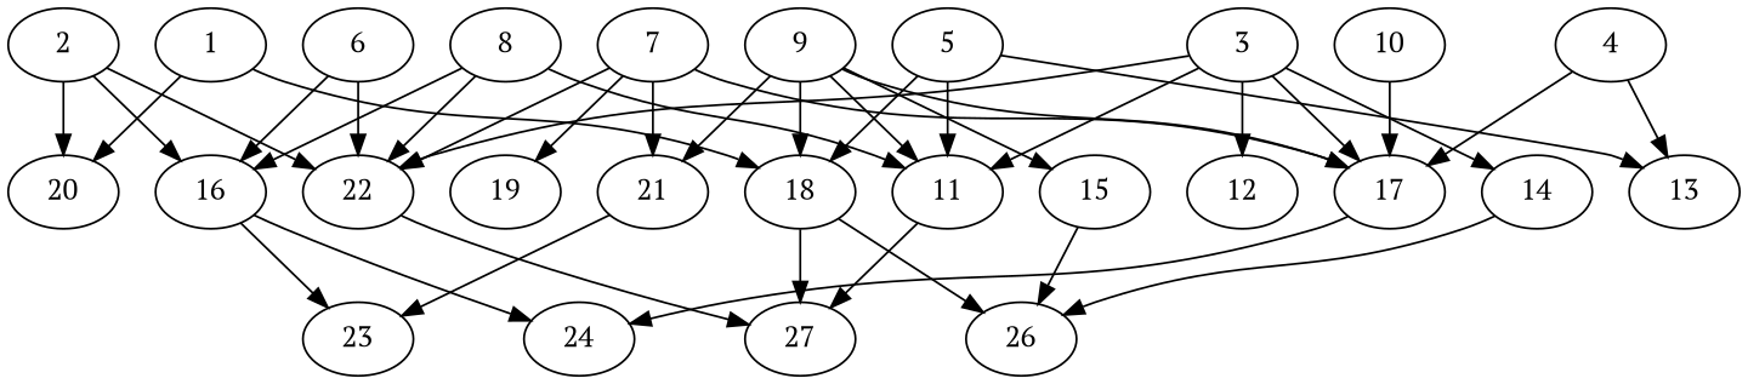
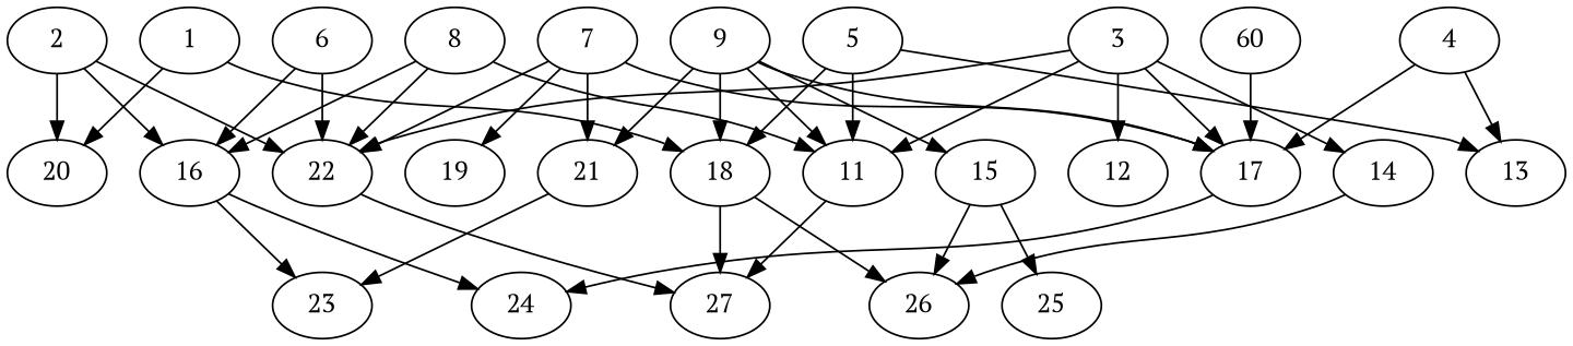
  digraph {
    fontname="PT Serif"
    node [alpha=0.01 fontname="PT Serif"]
    edge [fontname="PT Serif"]
    1 [alpha=0.16 expect_size=2236263222535416]
    18 [alpha=0.19 expect_size=1730411492092106752]
    20 [alpha=0.03 expect_size=6942244291838698]
    27 [expect_size=1282822723048212267008]
    26 [alpha=0.02 expect_size=2959869958954806]
    2 [alpha=0.03 expect_size=939591617530363379712]
    16 [alpha=0.17 expect_size=2717009065209832]
    22 [alpha=0.11 expect_size=179569613910301952]
    23 [alpha=0.05 expect_size=101927125333622032]
    24 [expect_size=3522247157932311]
    3 [expect_size=2708795066768235]
    11 [alpha=0.07 expect_size=106383809649311744000]
    12 [alpha=0.10 expect_size=307197771859147882496]
    14 [expect_size=46200784898080272]
    17 [alpha=0.09 expect_size=1327961121765602623488]
    4 [alpha=0.04 expect_size=15732235847015071744]
    13 [alpha=0.18 expect_size=22307335514852420]
    5 [alpha=0.05 expect_size=11584507286806069248]
    6 [alpha=0.15 expect_size=2097945822565511462912]
    7 [alpha=0.09 expect_size=40951959933159473152]
    19 [alpha=0.03 expect_size=1436388486529595904]
    21 [alpha=0.20 expect_size=1682334581987298]
    8 [alpha=0.10 expect_size=247025134943955968]
    9 [alpha=0.09 expect_size=1165407869710582677504]
    15 [alpha=0.12 expect_size=229861067917189185536]
-   10 [alpha=0.02 expect_size=566157148833911360]
+   25 [alpha=0.10 expect_size=1255101918158285438976]
+   10 [alpha=0.02 expect_size=566157148833911360 label=60]
    1 -> 18
    1 -> 20
    18 -> 27
    18 -> 26
    2 -> 20
    2 -> 16
    2 -> 22
    16 -> 23
    16 -> 24
    22 -> 27
    3 -> 22
    3 -> 11
    3 -> 12
    3 -> 14
    3 -> 17
    11 -> 27
    14 -> 26
    17 -> 24
    4 -> 17
    4 -> 13
    5 -> 18
    5 -> 11
    5 -> 13
    6 -> 16
    6 -> 22
    7 -> 22
    7 -> 17
    7 -> 19
    7 -> 21
    21 -> 23
    8 -> 16
    8 -> 22
    8 -> 11
    9 -> 18
    9 -> 11
    9 -> 17
    9 -> 21
    9 -> 15
    15 -> 26
+   15 -> 25
    10 -> 17
  }
